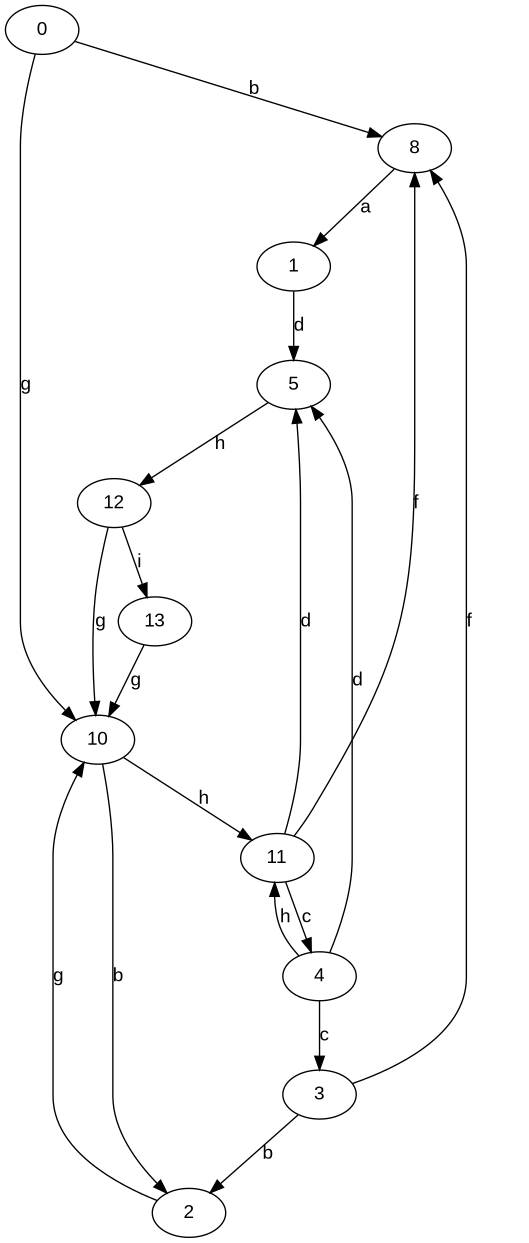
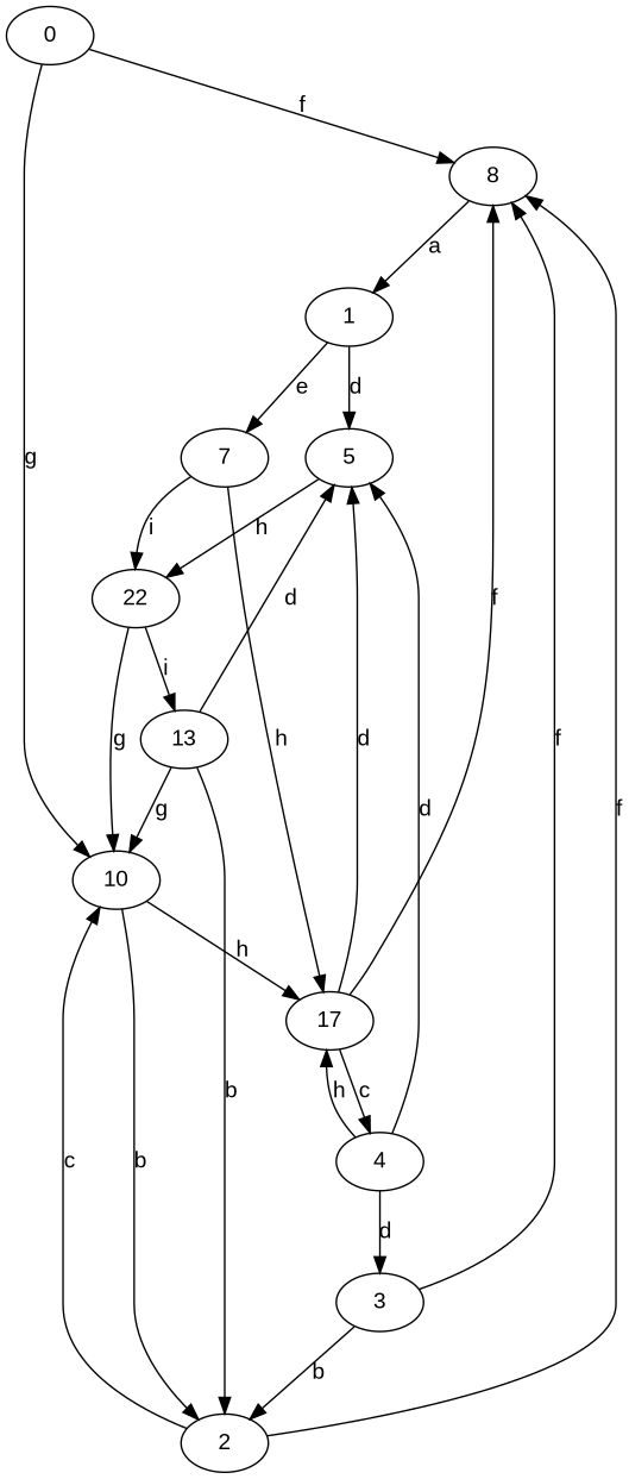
  strict digraph {
    fontname="Liberation Sans"
    node [fontname="Liberation Sans"]
    edge [fontname="Liberation Sans"]
    0
    8
    10
    1
    2
-   11
+   11 [label=17]
    5
-   12
+   7
+   12 [label=22]
    3
    4
    13
-   0 -> 8 [label=b]
+   0 -> 8 [label=f]
    0 -> 10 [label=g]
    8 -> 1 [label=a]
    10 -> 2 [label=b]
    10 -> 11 [label=h]
    1 -> 5 [label=d]
-   2 -> 10 [label=g]
+   1 -> 7 [label=e]
+   2 -> 8 [label=f]
+   2 -> 10 [label=c]
    11 -> 8 [label=f]
    11 -> 5 [label=d]
    11 -> 4 [label=c]
    5 -> 12 [label=h]
+   7 -> 11 [label=h]
+   7 -> 12 [label=i]
    12 -> 10 [label=g]
    12 -> 13 [label=i]
    3 -> 8 [label=f]
    3 -> 2 [label=b]
    4 -> 11 [label=h]
    4 -> 5 [label=d]
-   4 -> 3 [label=c]
+   4 -> 3 [label=d]
    13 -> 10 [label=g]
+   13 -> 2 [label=b]
+   13 -> 5 [label=d]
  }
